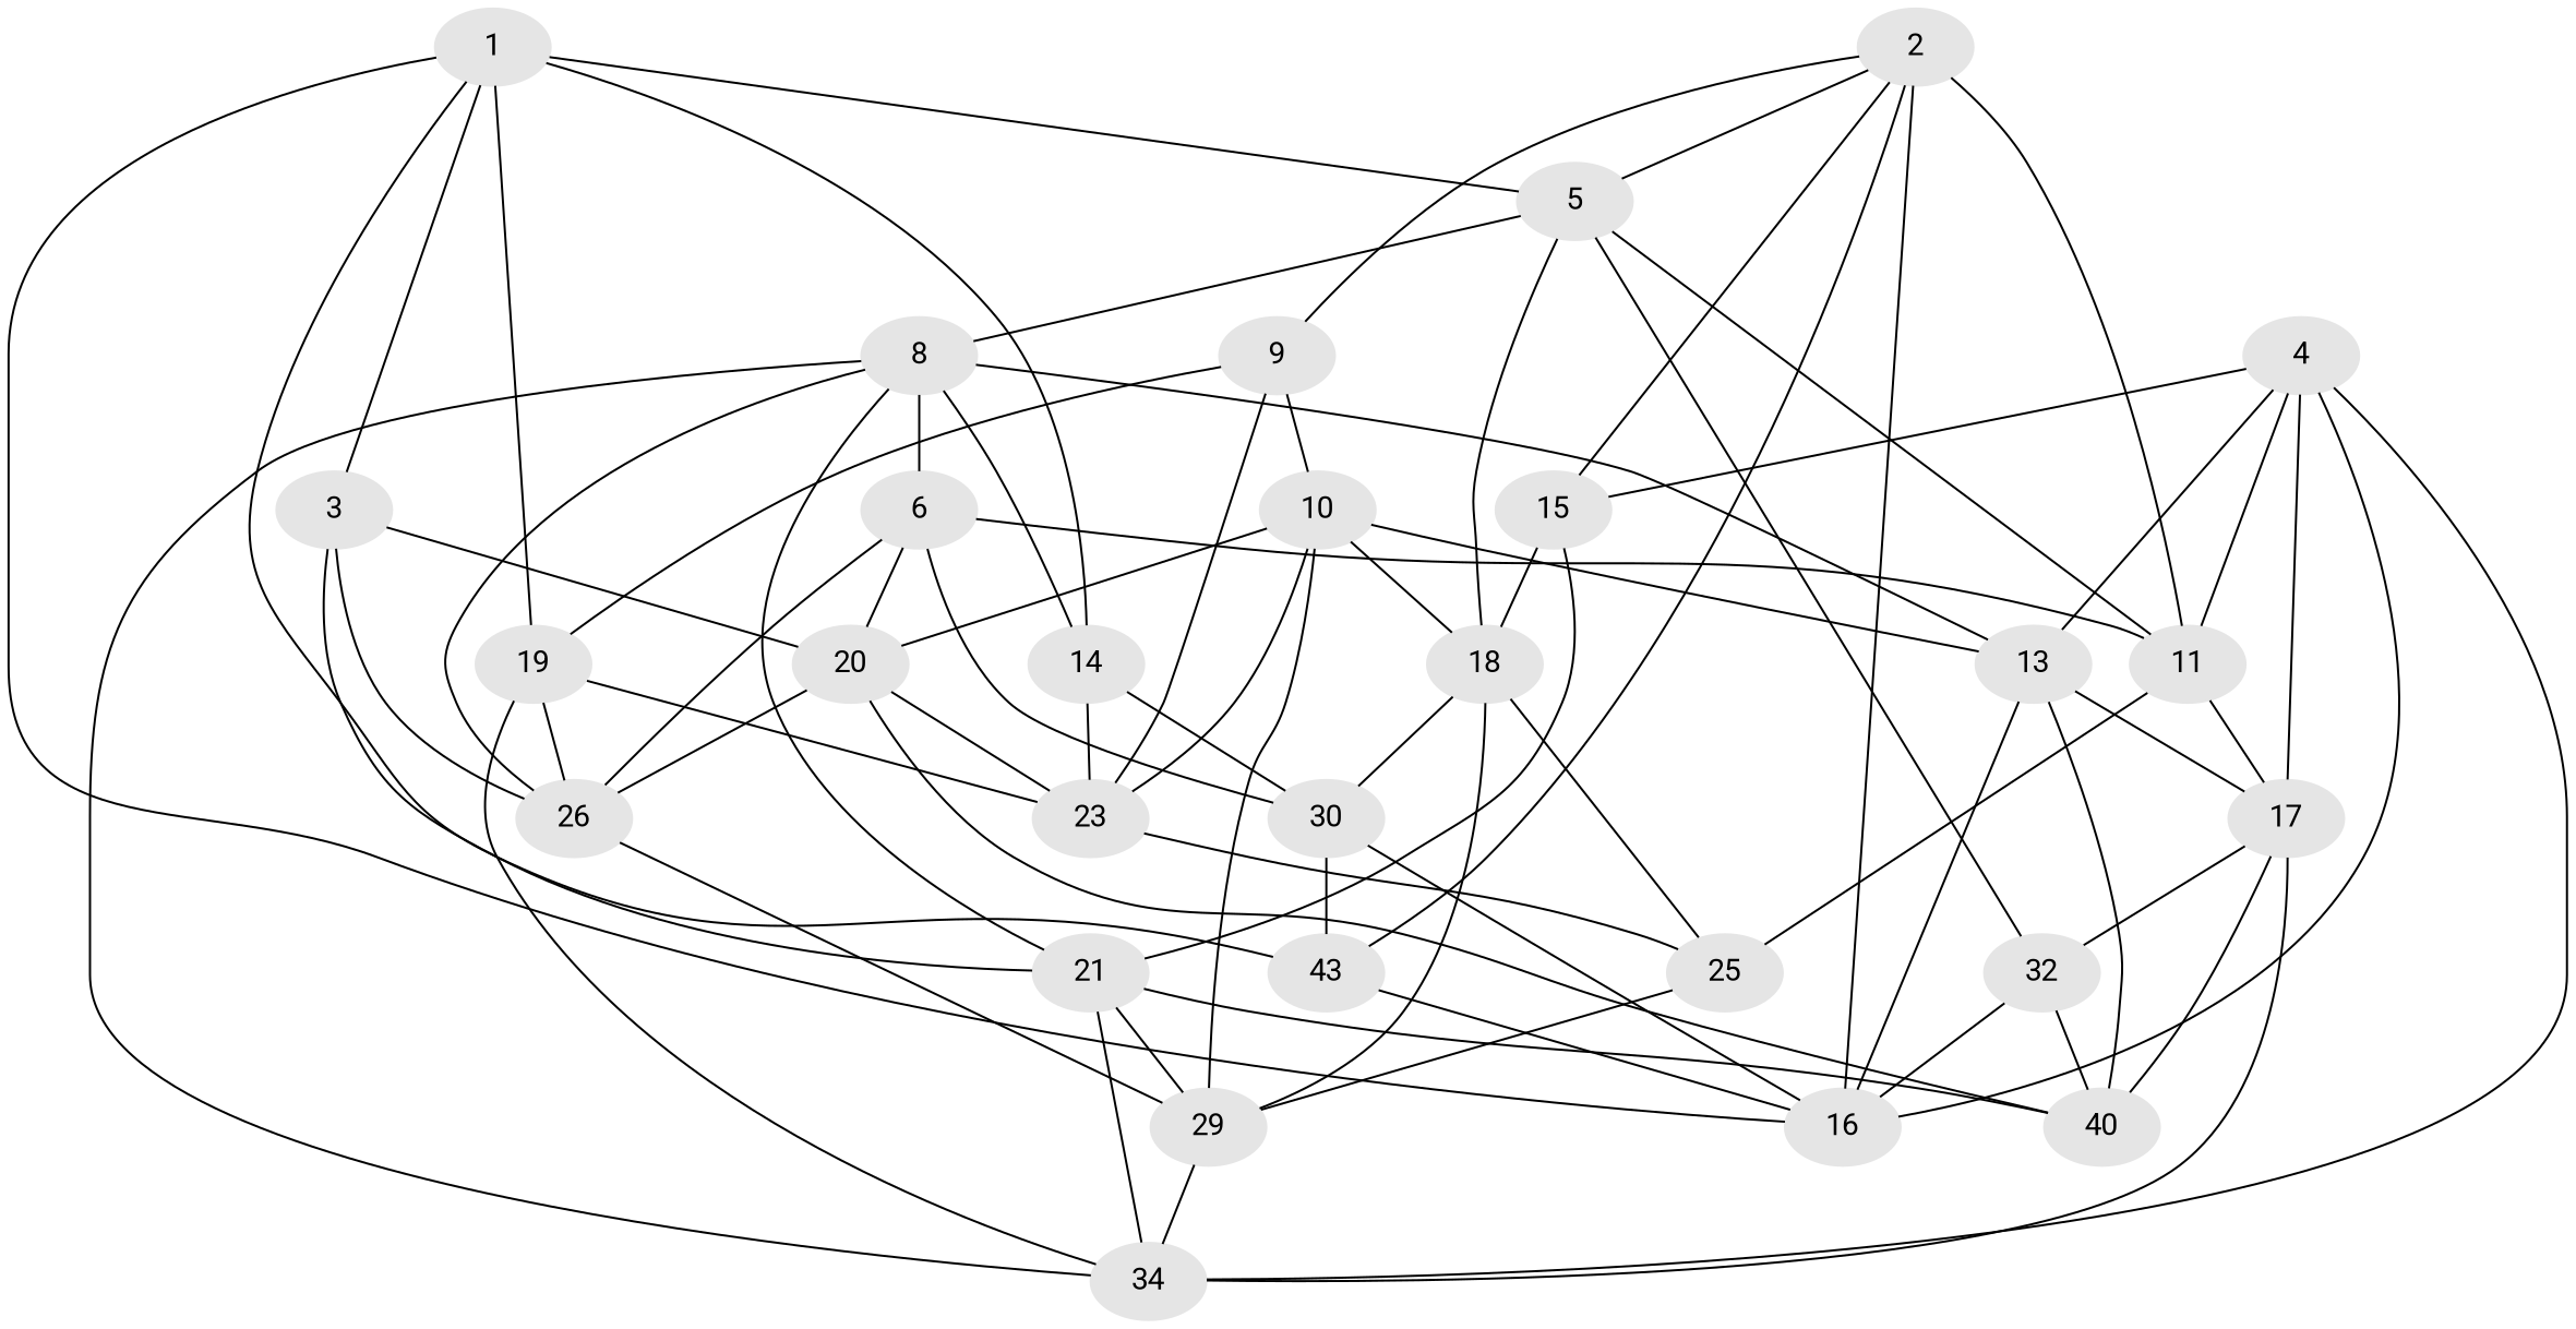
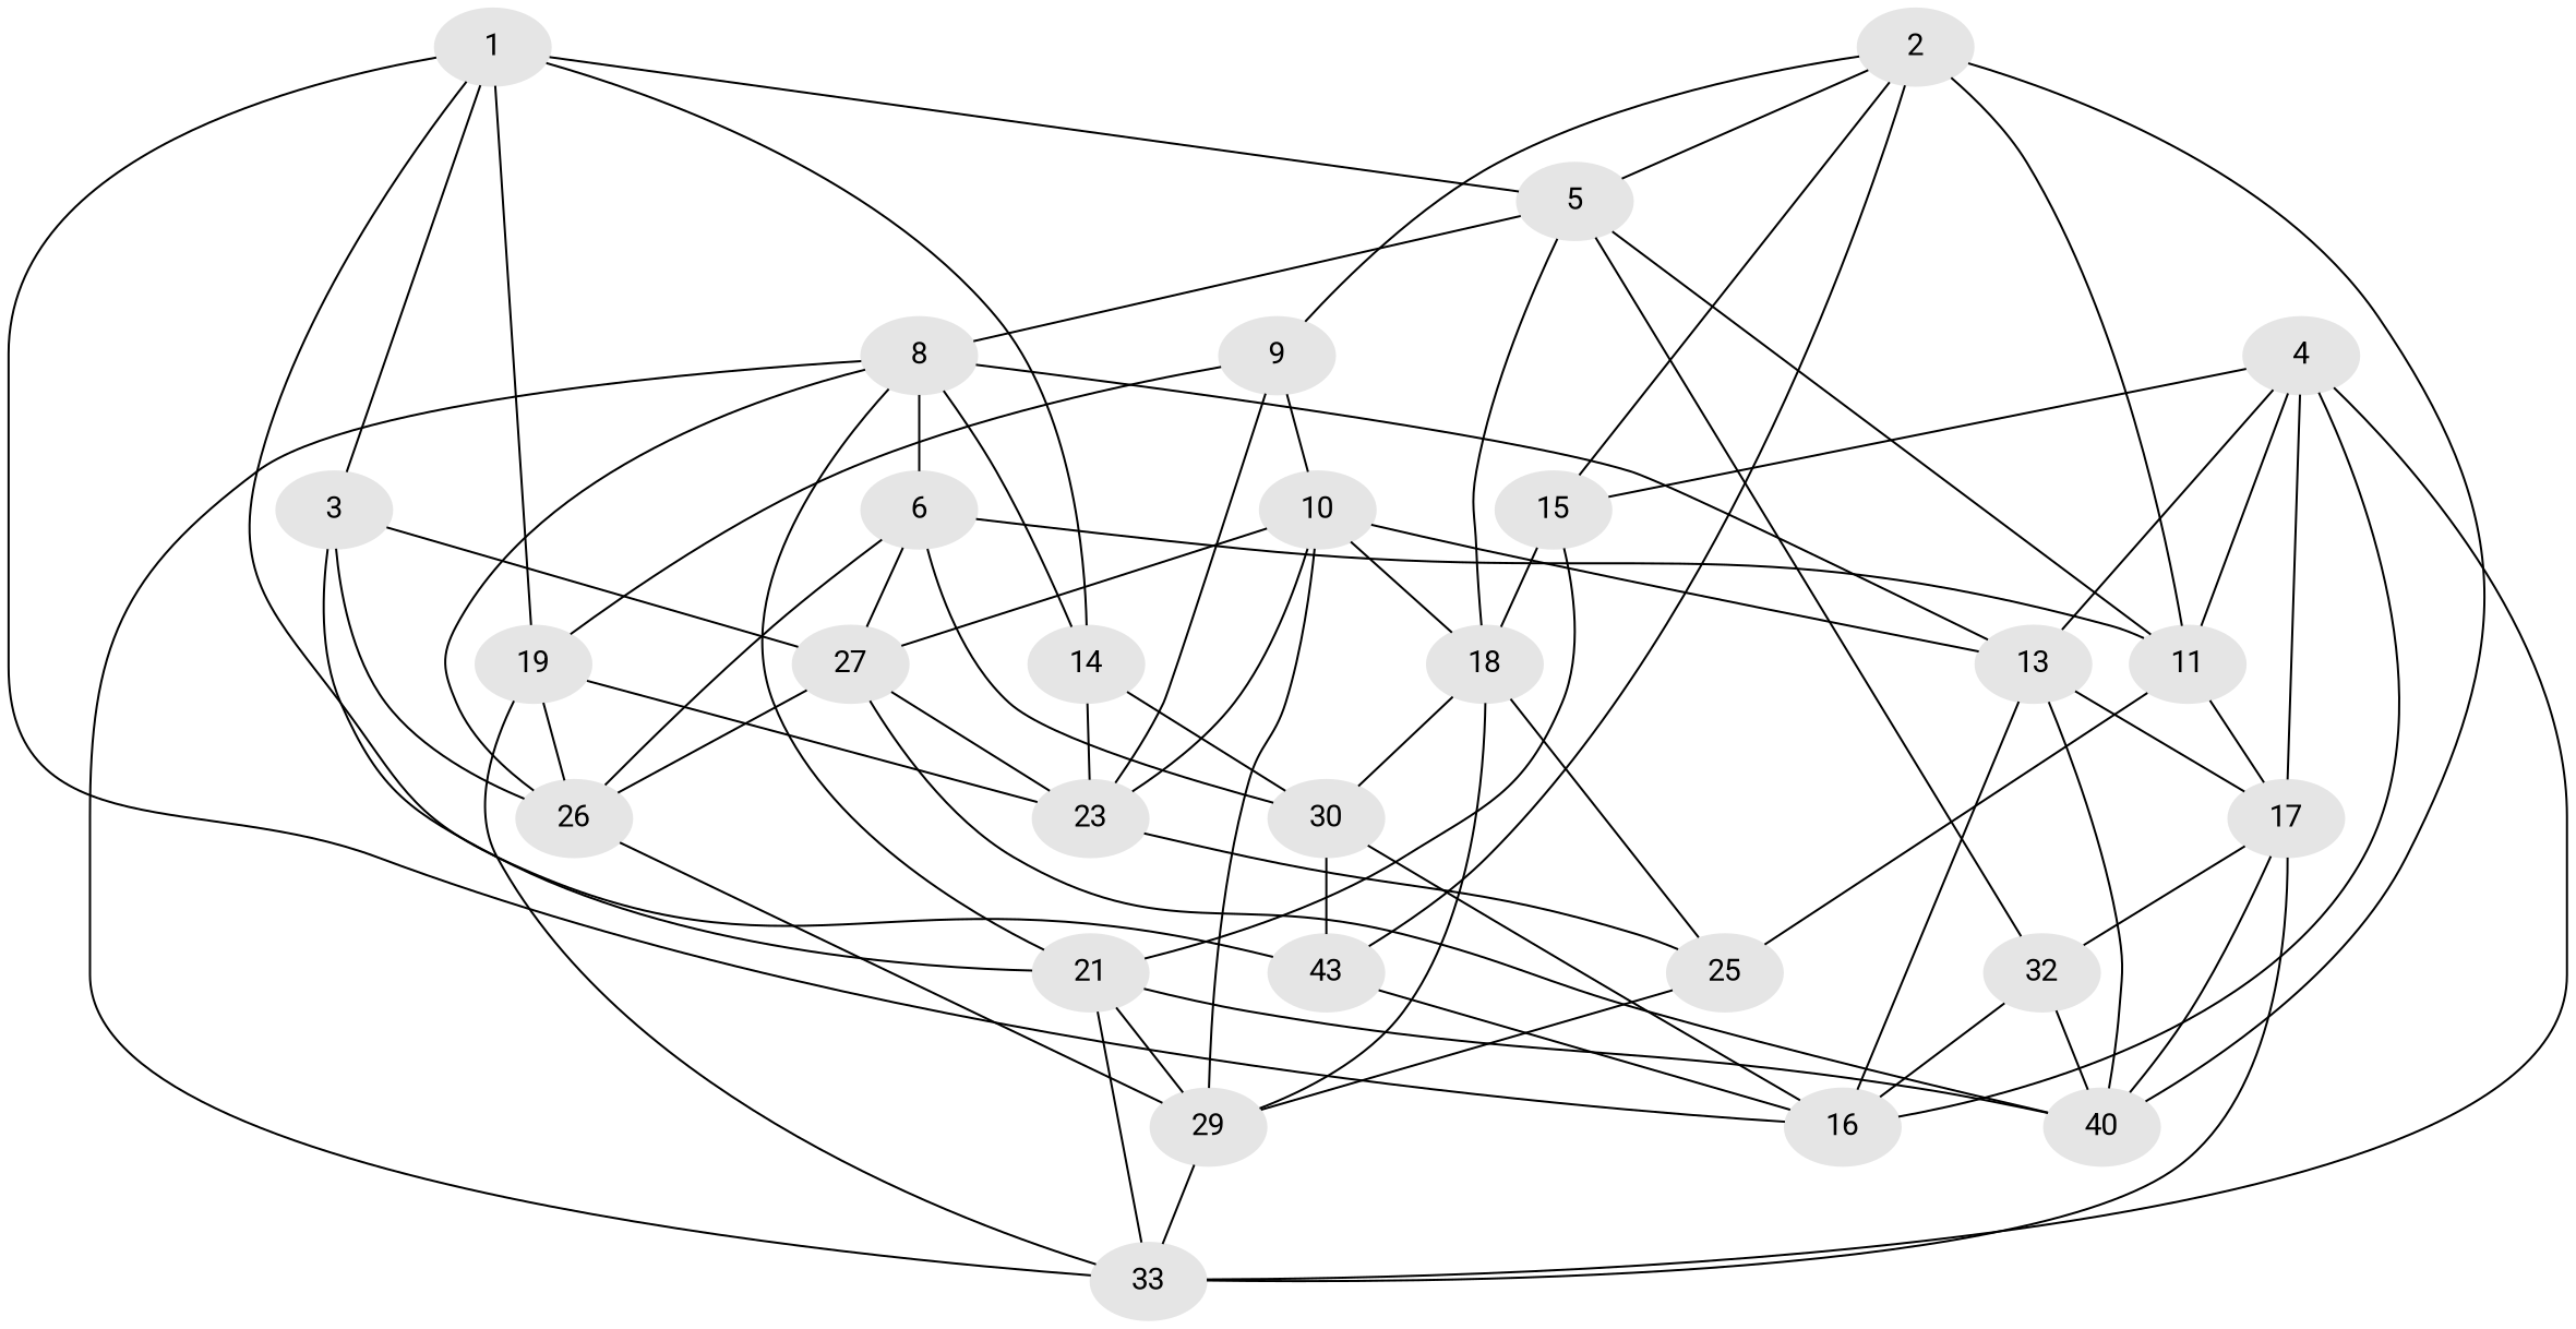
  graph {
    fontname=Roboto
    node [color=gray90 fontname=Roboto style=filled]
    edge [fontname=Roboto]
    1 [super="+16"]
    3 [super="+7"]
    5 [super="+12"]
    14 [super="+49"]
    19 [super="+42"]
    43
    n7 [label=16 super="+48"]
-   20 [super="+28"]
+   20 [super="+28" label=27]
    21 [super="+27"]
    26 [super="+39"]
    11 [super="+22"]
    8 [super="+41"]
    18 [super="+37"]
    32
    30 [super="+45"]
    23 [super="+51"]
-   33 [super="+35" label=34]
+   33 [super="+35"]
    2 [super="+50"]
    9
    15
    40 [super="+47"]
    10 [super="+34"]
    17 [super="+38"]
    25
    6 [super="+36"]
    29 [super="+44"]
    4 [super="+24"]
    13 [super="+31"]
    1 -- 3
    1 -- 5
    1 -- 14
    1 -- 19
    1 -- 43
    1 -- n7
    3 -- 20
    3 -- 21
    3 -- 26
    5 -- 11
    5 -- 8
    5 -- 18
    5 -- 32
    14 -- 30 [weight=2]
    14 -- 23
    19 -- 26
    19 -- 23
    19 -- 33
    43 -- n7
    20 -- 26
    20 -- 23
    20 -- 40
    21 -- 33
    21 -- 40
    21 -- 29
    26 -- 29
    11 -- 17
    11 -- 25
    8 -- 14
    8 -- 21
    8 -- 26
    8 -- 33
    8 -- 6 [weight=2]
    8 -- 13
    18 -- 30
    18 -- 25
    18 -- 29
    32 -- n7
    32 -- 40
    30 -- 43
    30 -- n7
    23 -- 25
    2 -- 5
    2 -- 43
    2 -- 11
    2 -- 9
    2 -- 15
-   2 -- n7
+   2 -- 40
    9 -- 19
    9 -- 23
    9 -- 10
    15 -- 21
    15 -- 18
    10 -- 20
    10 -- 18
    10 -- 23
    10 -- 29
    10 -- 13
    17 -- 32
    17 -- 33
    17 -- 40
    25 -- 29
    6 -- 20
    6 -- 26
    6 -- 11
    6 -- 30
    29 -- 33
    4 -- n7
    4 -- 11
    4 -- 33
    4 -- 15
    4 -- 17
    4 -- 13
    13 -- n7
    13 -- 40
    13 -- 17
  }
